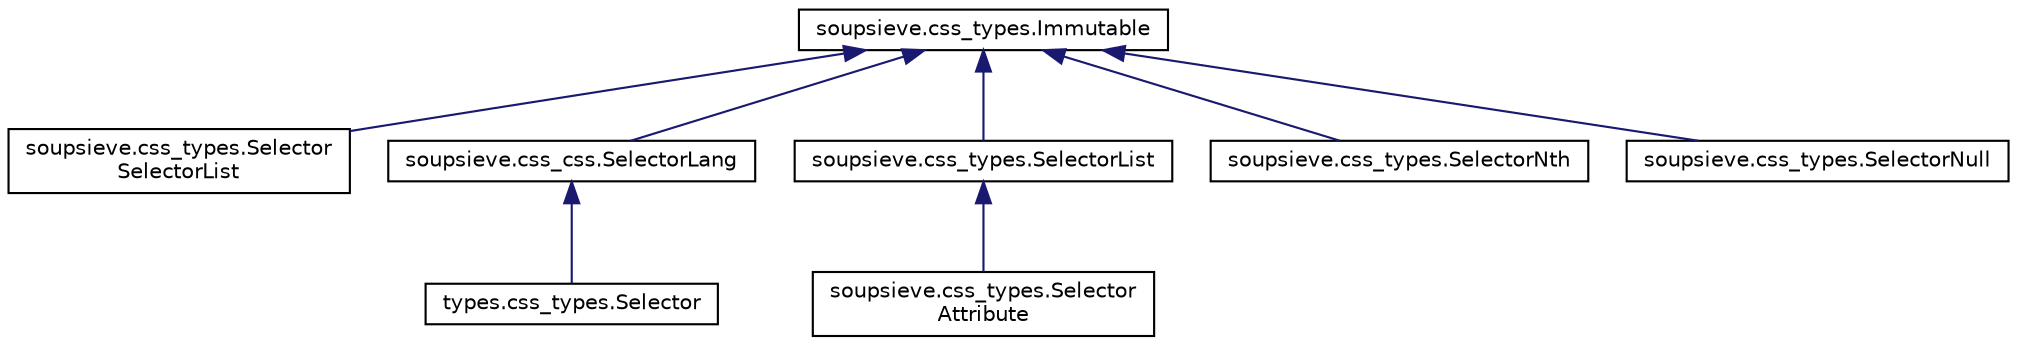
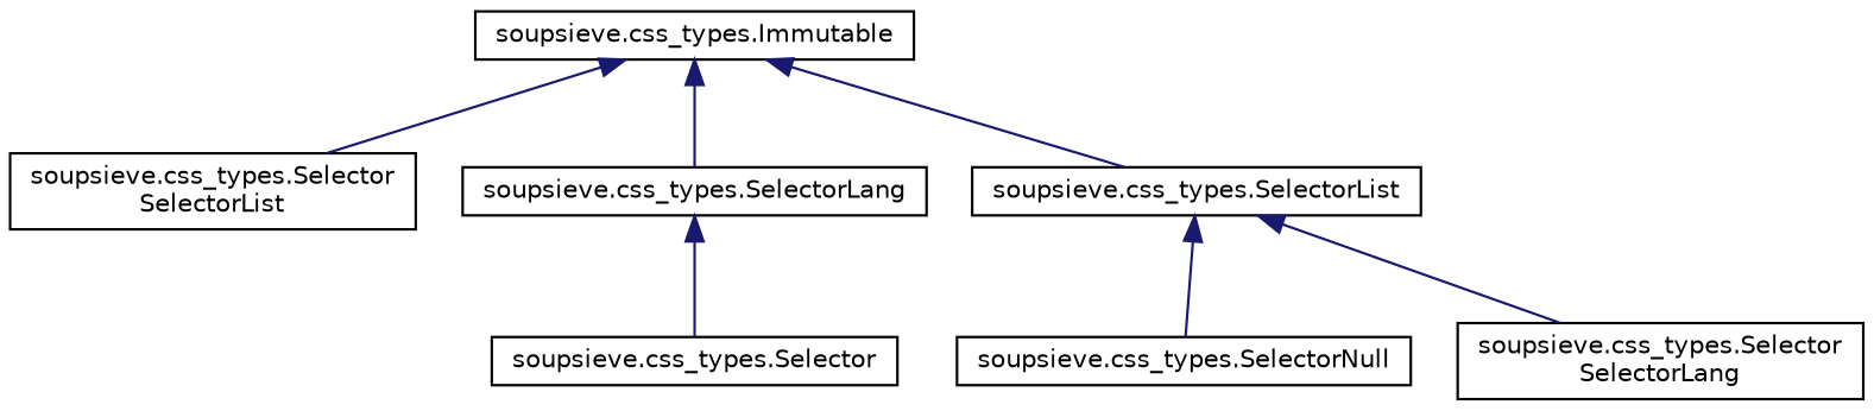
  digraph {
    rankdir=TB
    node [color=black fillcolor=white fontname=Helvetica fontsize=10 shape=record style=filled]
    edge [color=midnightblue dir=back fontname=Helvetica fontsize=10 labelfontname=Helvetica labelfontsize=10 style=solid]
    n1 [height=0.2 label="soupsieve.css_types.Immutable" width=0.4]
    n2 [height=0.2 label="soupsieve.css_types.Selector\lSelectorList" width=0.4]
-   n3 [height=0.2 label="soupsieve.css_css.SelectorLang" width=0.4]
+   n3 [height=0.2 label="soupsieve.css_types.SelectorLang" width=0.4]
    n4 [height=0.2 label="soupsieve.css_types.SelectorList" width=0.4]
-   n5 [height=0.2 label="soupsieve.css_types.SelectorNth" width=0.4]
    n6 [height=0.2 label="soupsieve.css_types.SelectorNull" width=0.4]
-   n7 [height=0.2 label="types.css_types.Selector" width=0.4]
-   n8 [height=0.2 label="soupsieve.css_types.Selector\lAttribute" width=0.4]
+   n7 [height=0.2 label="soupsieve.css_types.Selector" width=0.4]
+   n8 [height=0.2 label="soupsieve.css_types.Selector\lSelectorLang" width=0.4]
    n1 -> n2
    n1 -> n3
    n1 -> n4
-   n1 -> n5
-   n1 -> n6
+   n4 -> n6
    n3 -> n7
    n4 -> n8
  }
